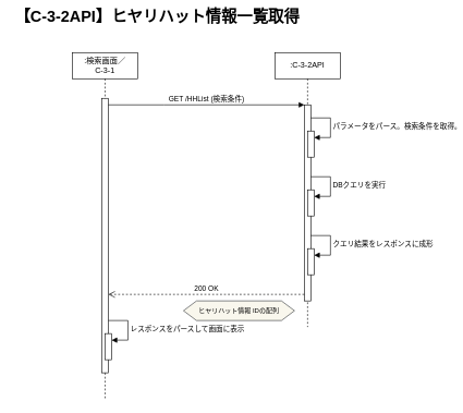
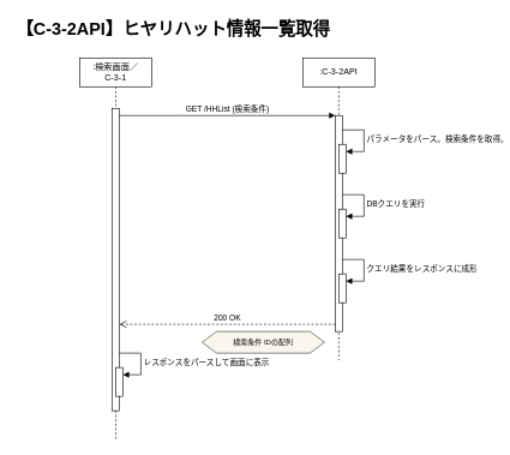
  <mxCell id="0" />
  <mxCell id="1" parent="0" />
  <mxCell id="2" value=":検索画面／&lt;br&gt;C-3-1" style="shape=umlLifeline;perimeter=lifelinePerimeter;whiteSpace=wrap;html=1;container=0;dropTarget=0;collapsible=0;recursiveResize=0;outlineConnect=0;portConstraint=eastwest;newEdgeStyle={&quot;edgeStyle&quot;:&quot;elbowEdgeStyle&quot;,&quot;elbow&quot;:&quot;vertical&quot;,&quot;curved&quot;:0,&quot;rounded&quot;:0};" parent="1" vertex="1"><mxGeometry x="110" y="80" width="100" height="530" as="geometry" /></mxCell>
  <mxCell id="3" value="" style="html=1;points=[];perimeter=orthogonalPerimeter;outlineConnect=0;targetShapes=umlLifeline;portConstraint=eastwest;newEdgeStyle={&quot;edgeStyle&quot;:&quot;elbowEdgeStyle&quot;,&quot;elbow&quot;:&quot;vertical&quot;,&quot;curved&quot;:0,&quot;rounded&quot;:0};" parent="2" vertex="1"><mxGeometry x="45" y="70" width="10" height="420" as="geometry" /></mxCell>
  <mxCell id="4" value="レスポンスをパースして画面に表示" style="html=1;align=left;spacingLeft=2;endArrow=block;rounded=0;edgeStyle=orthogonalEdgeStyle;curved=0;rounded=0;" edge="1" target="5" parent="2"><mxGeometry relative="1" as="geometry"><mxPoint x="55" y="410" as="sourcePoint" /><Array as="points"><mxPoint x="85" y="440" /></Array></mxGeometry></mxCell>
  <mxCell id="5" value="" style="html=1;points=[[0,0,0,0,5],[0,1,0,0,-5],[1,0,0,0,5],[1,1,0,0,-5]];perimeter=orthogonalPerimeter;outlineConnect=0;targetShapes=umlLifeline;portConstraint=eastwest;newEdgeStyle={&quot;curved&quot;:0,&quot;rounded&quot;:0};" vertex="1" parent="2"><mxGeometry x="50" y="430" width="10" height="40" as="geometry" /></mxCell>
  <mxCell id="6" value=":C-3-2API" style="shape=umlLifeline;perimeter=lifelinePerimeter;whiteSpace=wrap;html=1;container=0;dropTarget=0;collapsible=0;recursiveResize=0;outlineConnect=0;portConstraint=eastwest;newEdgeStyle={&quot;edgeStyle&quot;:&quot;elbowEdgeStyle&quot;,&quot;elbow&quot;:&quot;vertical&quot;,&quot;curved&quot;:0,&quot;rounded&quot;:0};" parent="1" vertex="1"><mxGeometry x="420" y="80" width="100" height="420" as="geometry" /></mxCell>
  <mxCell id="7" value="" style="html=1;points=[];perimeter=orthogonalPerimeter;outlineConnect=0;targetShapes=umlLifeline;portConstraint=eastwest;newEdgeStyle={&quot;edgeStyle&quot;:&quot;elbowEdgeStyle&quot;,&quot;elbow&quot;:&quot;vertical&quot;,&quot;curved&quot;:0,&quot;rounded&quot;:0};" parent="6" vertex="1"><mxGeometry x="45" y="80" width="10" height="300" as="geometry" /></mxCell>
  <mxCell id="8" value="" style="html=1;points=[[0,0,0,0,5],[0,1,0,0,-5],[1,0,0,0,5],[1,1,0,0,-5]];perimeter=orthogonalPerimeter;outlineConnect=0;targetShapes=umlLifeline;portConstraint=eastwest;newEdgeStyle={&quot;curved&quot;:0,&quot;rounded&quot;:0};" vertex="1" parent="6"><mxGeometry x="50" y="120" width="10" height="40" as="geometry" /></mxCell>
  <mxCell id="9" value="パラメータをパース。検索条件を取得。" style="html=1;align=left;spacingLeft=2;endArrow=block;rounded=0;edgeStyle=orthogonalEdgeStyle;curved=0;rounded=0;" edge="1" target="8" parent="6"><mxGeometry relative="1" as="geometry"><mxPoint x="55" y="100" as="sourcePoint" /><Array as="points"><mxPoint x="85" y="130" /></Array></mxGeometry></mxCell>
  <mxCell id="10" value="" style="html=1;points=[[0,0,0,0,5],[0,1,0,0,-5],[1,0,0,0,5],[1,1,0,0,-5]];perimeter=orthogonalPerimeter;outlineConnect=0;targetShapes=umlLifeline;portConstraint=eastwest;newEdgeStyle={&quot;curved&quot;:0,&quot;rounded&quot;:0};" vertex="1" parent="6"><mxGeometry x="50" y="210" width="10" height="40" as="geometry" /></mxCell>
  <mxCell id="11" value="DBクエリを実行" style="html=1;align=left;spacingLeft=2;endArrow=block;rounded=0;edgeStyle=orthogonalEdgeStyle;curved=0;rounded=0;" edge="1" target="10" parent="6"><mxGeometry relative="1" as="geometry"><mxPoint x="55" y="190" as="sourcePoint" /><Array as="points"><mxPoint x="85" y="220" /></Array></mxGeometry></mxCell>
  <mxCell id="12" value="" style="html=1;points=[[0,0,0,0,5],[0,1,0,0,-5],[1,0,0,0,5],[1,1,0,0,-5]];perimeter=orthogonalPerimeter;outlineConnect=0;targetShapes=umlLifeline;portConstraint=eastwest;newEdgeStyle={&quot;curved&quot;:0,&quot;rounded&quot;:0};" vertex="1" parent="6"><mxGeometry x="50" y="300" width="10" height="40" as="geometry" /></mxCell>
  <mxCell id="13" value="クエリ結果をレスポンスに成形" style="html=1;align=left;spacingLeft=2;endArrow=block;rounded=0;edgeStyle=orthogonalEdgeStyle;curved=0;rounded=0;" edge="1" parent="6" target="12"><mxGeometry relative="1" as="geometry"><mxPoint x="55" y="280" as="sourcePoint" /><Array as="points"><mxPoint x="85" y="310" /></Array></mxGeometry></mxCell>
  <mxCell id="14" value="GET /HHList (検索条件)" style="html=1;verticalAlign=bottom;endArrow=block;edgeStyle=elbowEdgeStyle;elbow=horizontal;curved=0;rounded=0;" parent="1" source="3" target="7" edge="1"><mxGeometry relative="1" as="geometry"><mxPoint x="265" y="170" as="sourcePoint" /><Array as="points"><mxPoint x="250" y="160" /></Array></mxGeometry></mxCell>
  <mxCell id="15" value="200 OK" style="html=1;verticalAlign=bottom;endArrow=open;dashed=1;endSize=8;edgeStyle=elbowEdgeStyle;elbow=horizontal;curved=0;rounded=0;" parent="1" edge="1"><mxGeometry relative="1" as="geometry"><mxPoint x="165" y="450" as="targetPoint" /><Array as="points"><mxPoint x="255" y="450" /></Array><mxPoint x="465" y="450" as="sourcePoint" /></mxGeometry></mxCell>
- <mxCell id="16" value="&lt;font style=&quot;font-size: 10px;&quot;&gt;ヒヤリハット情報 ID&lt;span style=&quot;background-color: initial;&quot;&gt;の配列&lt;/span&gt;&lt;/font&gt;" style="shape=hexagon;perimeter=hexagonPerimeter2;whiteSpace=wrap;html=1;fixedSize=1;fillColor=#f9f7ed;strokeColor=#36393d;" vertex="1" parent="1"><mxGeometry x="280" y="460" width="170" height="30" as="geometry" /></mxCell>
- <mxCell id="17" value="【C-3-2API】ヒヤリハット情報一覧取得" style="text;strokeColor=none;fillColor=none;html=1;fontSize=24;fontStyle=1;verticalAlign=middle;align=left;" vertex="1" parent="1"><mxGeometry x="20" y="5" width="460" height="40" as="geometry" /></mxCell>
+ <mxCell id="16" value="&lt;font style=&quot;font-size: 10px;&quot;&gt;検索条件 ID&lt;span style=&quot;background-color: initial;&quot;&gt;の配列&lt;/span&gt;&lt;/font&gt;" style="shape=hexagon;perimeter=hexagonPerimeter2;whiteSpace=wrap;html=1;fixedSize=1;fillColor=#f9f7ed;strokeColor=#36393d;" vertex="1" parent="1"><mxGeometry x="280" y="460" width="170" height="30" as="geometry" /></mxCell>
+ <mxCell id="17" value="【C-3-2API】ヒヤリハット情報一覧取得" style="text;strokeColor=none;fillColor=none;html=1;fontSize=24;fontStyle=1;verticalAlign=middle;align=left;" vertex="1" parent="1"><mxGeometry width="460" height="40" as="geometry" x="20" y="20" /></mxCell>
